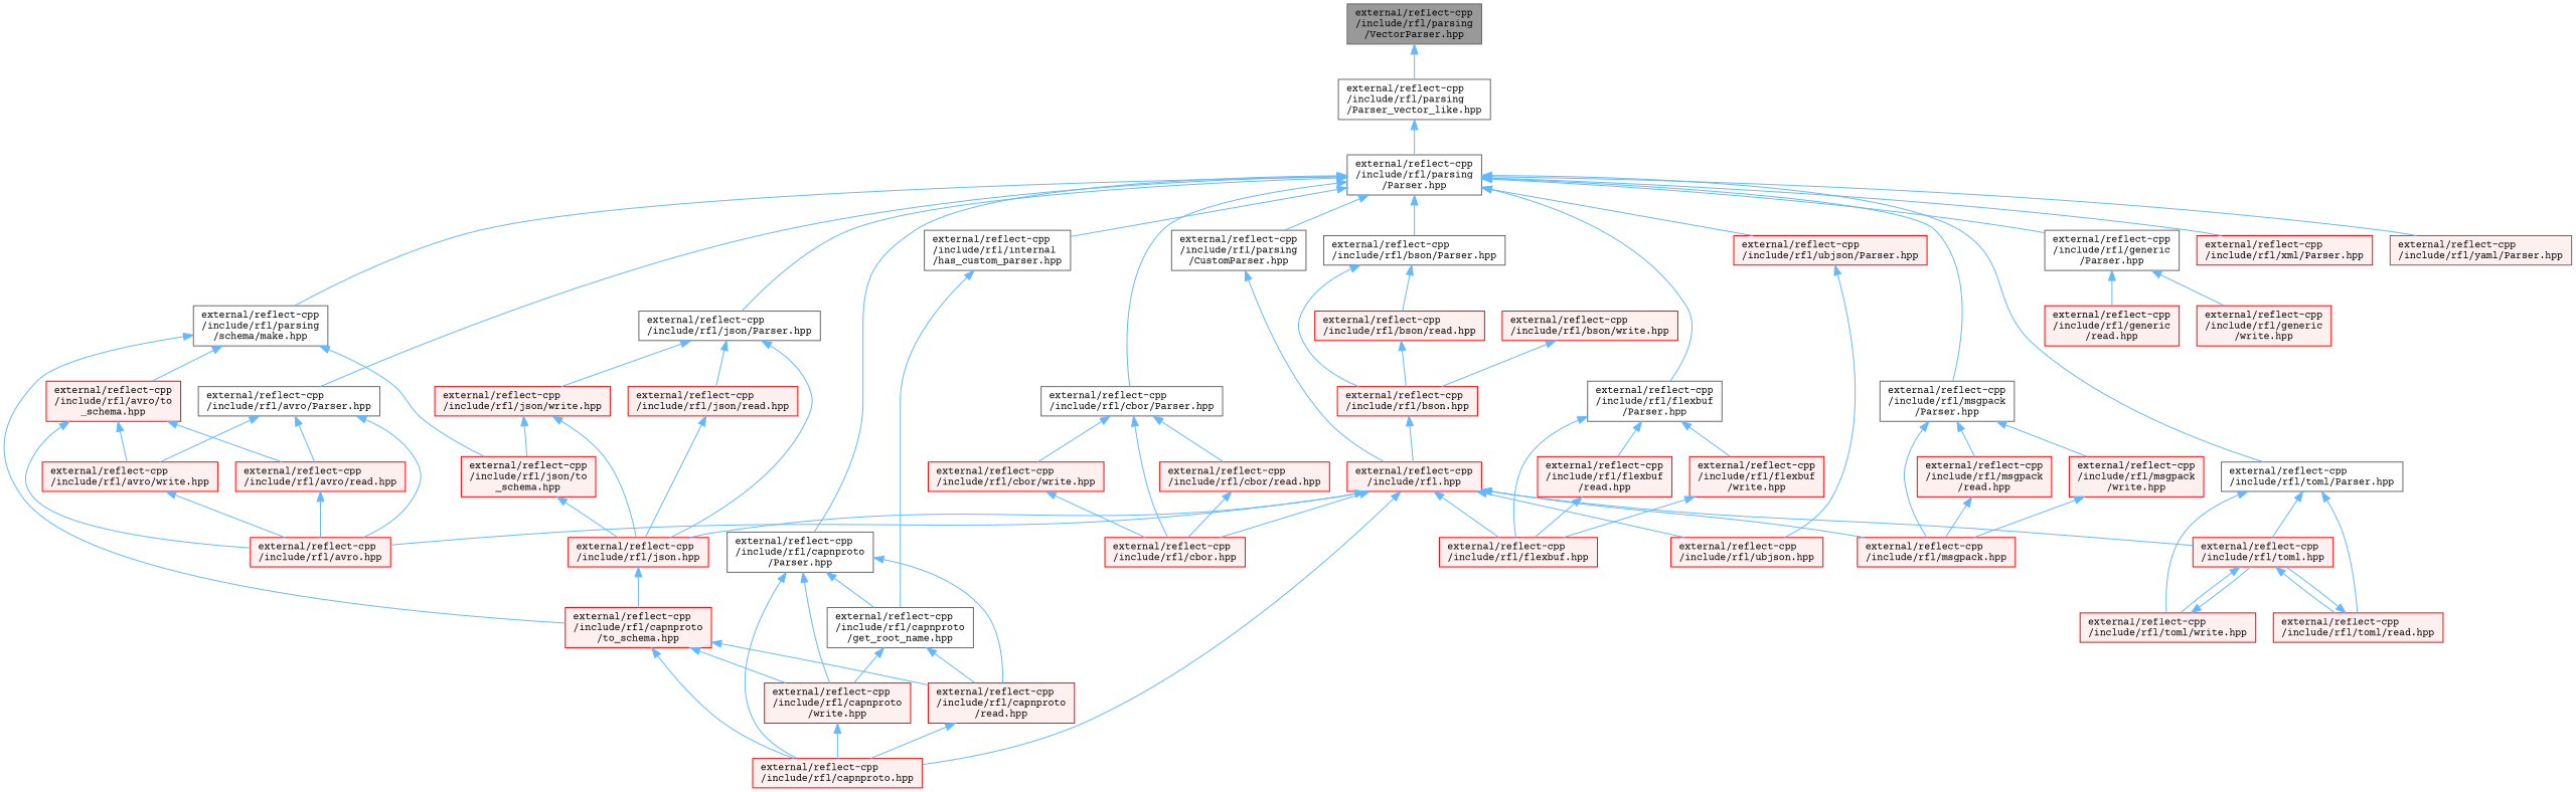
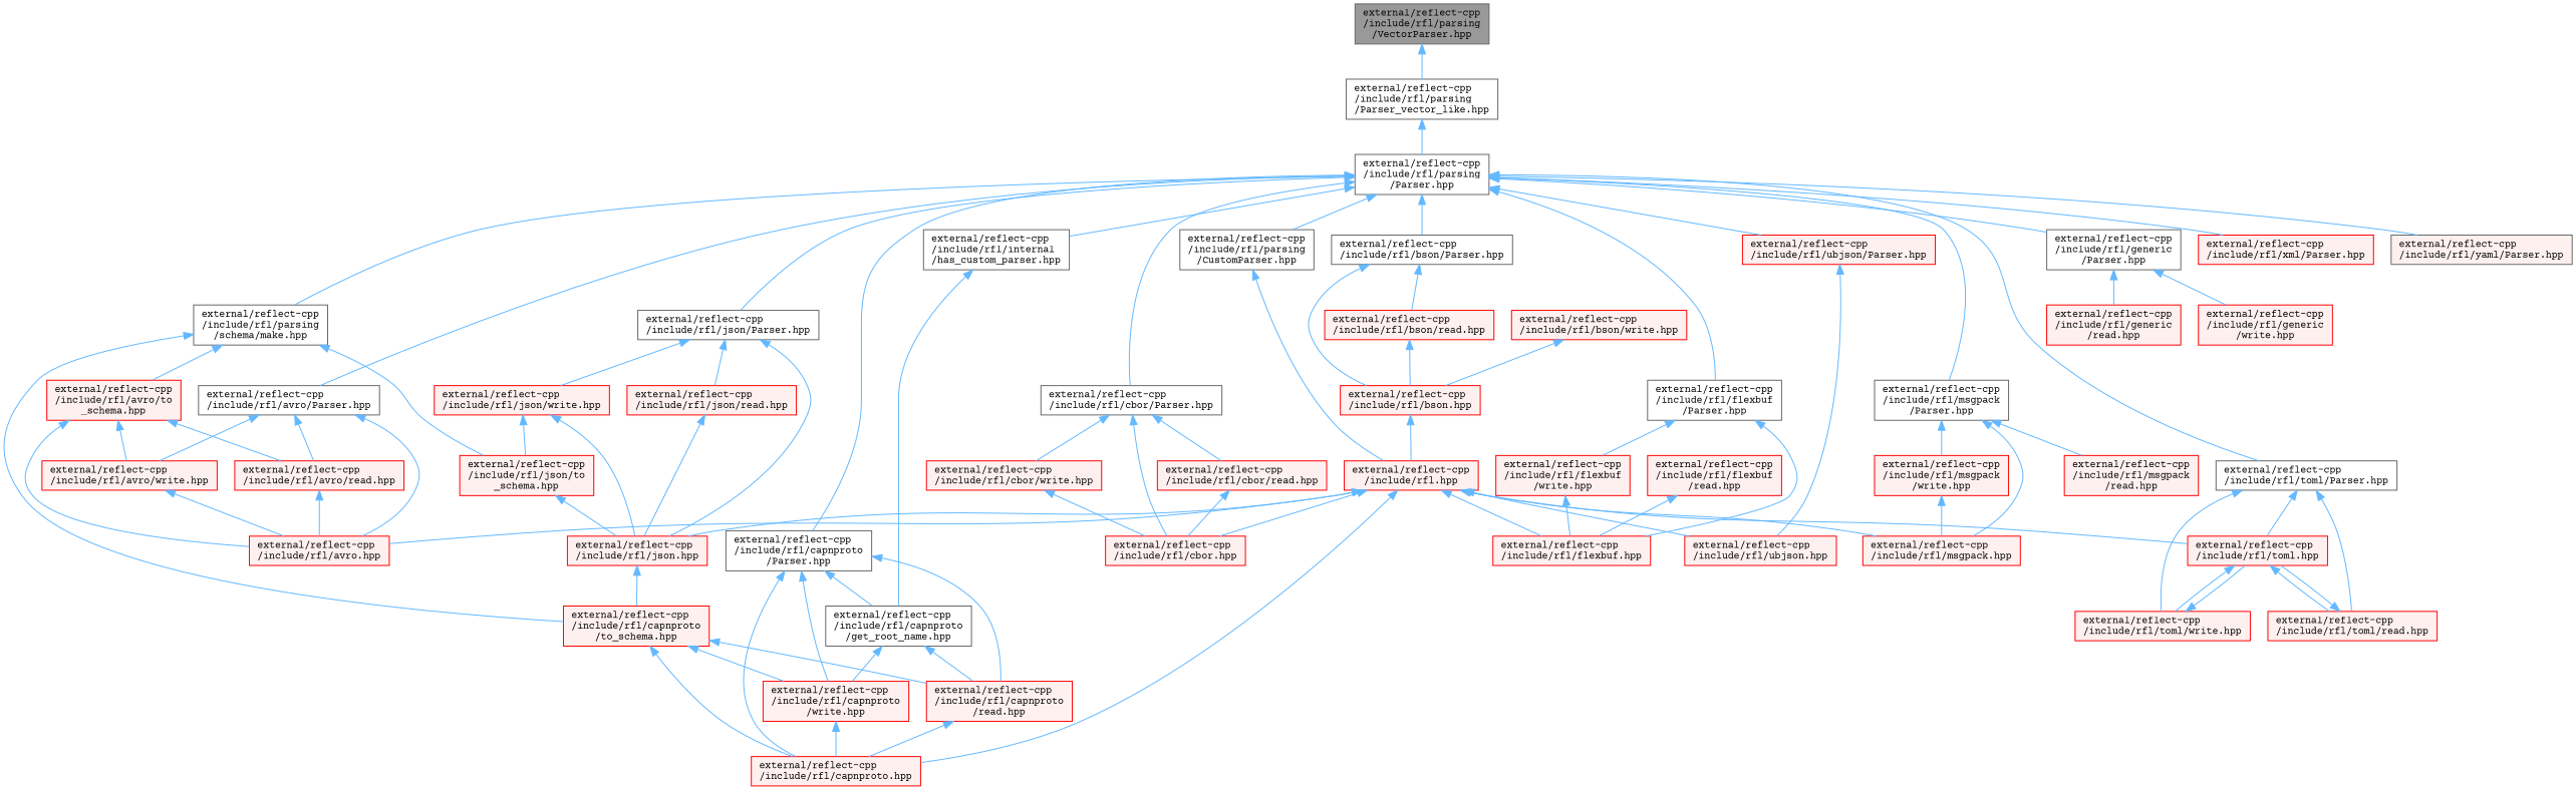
  digraph {
    fontname="Courier Prime"
    node [color=red fillcolor="#FFF0F0" fontname="Courier Prime" fontsize=10 shape=box style=filled]
    edge [color=steelblue1 dir=back fontname="Courier Prime" fontsize=10 labelfontname=Helvetica labelfontsize=10 style=solid]
    n1 [color=gray40 fillcolor=grey60 fontcolor=black height=0.2 label="external/reflect-cpp\l/include/rfl/parsing\l/VectorParser.hpp" width=0.4]
    n2 [color=grey40 fillcolor=white height=0.2 label="external/reflect-cpp\l/include/rfl/parsing\l/Parser_vector_like.hpp" width=0.4]
    n3 [color=grey40 fillcolor=white height=0.2 label="external/reflect-cpp\l/include/rfl/parsing\l/Parser.hpp" width=0.4]
    n4 [color=grey40 fillcolor=white height=0.2 label="external/reflect-cpp\l/include/rfl/avro/Parser.hpp" width=0.4]
    n5 [color=grey40 fillcolor=white height=0.2 label="external/reflect-cpp\l/include/rfl/bson/Parser.hpp" width=0.4]
    n6 [color=grey40 fillcolor=white height=0.2 label="external/reflect-cpp\l/include/rfl/capnproto\l/Parser.hpp" width=0.4]
    n7 [color=grey40 fillcolor=white height=0.2 label="external/reflect-cpp\l/include/rfl/cbor/Parser.hpp" width=0.4]
    n8 [color=grey40 fillcolor=white height=0.2 label="external/reflect-cpp\l/include/rfl/flexbuf\l/Parser.hpp" width=0.4]
    n9 [color=grey40 fillcolor=white height=0.2 label="external/reflect-cpp\l/include/rfl/generic\l/Parser.hpp" width=0.4]
    n10 [color=grey40 fillcolor=white height=0.2 label="external/reflect-cpp\l/include/rfl/internal\l/has_custom_parser.hpp" width=0.4]
    n11 [color=grey40 fillcolor=white height=0.2 label="external/reflect-cpp\l/include/rfl/json/Parser.hpp" width=0.4]
    n12 [color=grey40 fillcolor=white height=0.2 label="external/reflect-cpp\l/include/rfl/msgpack\l/Parser.hpp" width=0.4]
    n13 [color=grey40 fillcolor=white height=0.2 label="external/reflect-cpp\l/include/rfl/parsing\l/CustomParser.hpp" width=0.4]
    n14 [color=grey40 fillcolor=white height=0.2 label="external/reflect-cpp\l/include/rfl/parsing\l/schema/make.hpp" width=0.4]
    n15 [color=grey40 fillcolor=white height=0.2 label="external/reflect-cpp\l/include/rfl/toml/Parser.hpp" width=0.4]
    n16 [height=0.2 label="external/reflect-cpp\l/include/rfl/ubjson/Parser.hpp" width=0.4]
    n17 [height=0.2 label="external/reflect-cpp\l/include/rfl/xml/Parser.hpp" width=0.4]
    n18 [color=grey40 height=0.2 label="external/reflect-cpp\l/include/rfl/yaml/Parser.hpp" width=0.4]
    n19 [height=0.2 label="external/reflect-cpp\l/include/rfl/avro.hpp" width=0.4]
    n20 [height=0.2 label="external/reflect-cpp\l/include/rfl/avro/read.hpp" width=0.4]
    n21 [height=0.2 label="external/reflect-cpp\l/include/rfl/avro/write.hpp" width=0.4]
    n22 [height=0.2 label="external/reflect-cpp\l/include/rfl/bson.hpp" width=0.4]
    n23 [height=0.2 label="external/reflect-cpp\l/include/rfl/bson/read.hpp" width=0.4]
    n24 [height=0.2 label="external/reflect-cpp\l/include/rfl/capnproto.hpp" width=0.4]
    n25 [color=grey40 fillcolor=white height=0.2 label="external/reflect-cpp\l/include/rfl/capnproto\l/get_root_name.hpp" width=0.4]
    n26 [height=0.2 label="external/reflect-cpp\l/include/rfl/capnproto\l/read.hpp" width=0.4]
    n27 [height=0.2 label="external/reflect-cpp\l/include/rfl/capnproto\l/write.hpp" width=0.4]
    n28 [height=0.2 label="external/reflect-cpp\l/include/rfl/cbor.hpp" width=0.4]
    n29 [height=0.2 label="external/reflect-cpp\l/include/rfl/cbor/read.hpp" width=0.4]
    n30 [height=0.2 label="external/reflect-cpp\l/include/rfl/cbor/write.hpp" width=0.4]
    n31 [height=0.2 label="external/reflect-cpp\l/include/rfl/flexbuf.hpp" width=0.4]
    n32 [height=0.2 label="external/reflect-cpp\l/include/rfl/flexbuf\l/read.hpp" width=0.4]
    n33 [height=0.2 label="external/reflect-cpp\l/include/rfl/flexbuf\l/write.hpp" width=0.4]
    n34 [height=0.2 label="external/reflect-cpp\l/include/rfl/generic\l/read.hpp" width=0.4]
    n35 [height=0.2 label="external/reflect-cpp\l/include/rfl/generic\l/write.hpp" width=0.4]
    n36 [height=0.2 label="external/reflect-cpp\l/include/rfl/json.hpp" width=0.4]
    n37 [height=0.2 label="external/reflect-cpp\l/include/rfl/json/read.hpp" width=0.4]
    n38 [height=0.2 label="external/reflect-cpp\l/include/rfl/json/write.hpp" width=0.4]
    n39 [height=0.2 label="external/reflect-cpp\l/include/rfl/msgpack.hpp" width=0.4]
    n40 [height=0.2 label="external/reflect-cpp\l/include/rfl/msgpack\l/read.hpp" width=0.4]
    n41 [height=0.2 label="external/reflect-cpp\l/include/rfl/msgpack\l/write.hpp" width=0.4]
    n42 [height=0.2 label="external/reflect-cpp\l/include/rfl.hpp" width=0.4]
    n43 [height=0.2 label="external/reflect-cpp\l/include/rfl/avro/to\l_schema.hpp" width=0.4]
    n44 [height=0.2 label="external/reflect-cpp\l/include/rfl/capnproto\l/to_schema.hpp" width=0.4]
    n45 [height=0.2 label="external/reflect-cpp\l/include/rfl/json/to\l_schema.hpp" width=0.4]
    n46 [height=0.2 label="external/reflect-cpp\l/include/rfl/toml.hpp" width=0.4]
    n47 [height=0.2 label="external/reflect-cpp\l/include/rfl/toml/read.hpp" width=0.4]
    n48 [height=0.2 label="external/reflect-cpp\l/include/rfl/toml/write.hpp" width=0.4]
    n49 [height=0.2 label="external/reflect-cpp\l/include/rfl/ubjson.hpp" width=0.4]
    n50 [height=0.2 label="external/reflect-cpp\l/include/rfl/bson/write.hpp" width=0.4]
    n1 -> n2
    n2 -> n3
    n3 -> n4
    n3 -> n5
    n3 -> n6
    n3 -> n7
    n3 -> n8
    n3 -> n9
    n3 -> n10
    n3 -> n11
    n3 -> n12
    n3 -> n13
    n3 -> n14
    n3 -> n15
    n3 -> n16
    n3 -> n17
    n3 -> n18
    n4 -> n19
    n4 -> n20
    n4 -> n21
    n5 -> n22
    n5 -> n23
    n6 -> n24
    n6 -> n25
    n6 -> n26
    n6 -> n27
    n7 -> n28
    n7 -> n29
    n7 -> n30
    n8 -> n31
-   n8 -> n32
    n8 -> n33
    n9 -> n34
    n9 -> n35
    n10 -> n25
    n11 -> n36
    n11 -> n37
    n11 -> n38
    n12 -> n39
    n12 -> n40
    n12 -> n41
    n13 -> n42
    n14 -> n43
    n14 -> n44
    n14 -> n45
    n15 -> n46
    n15 -> n47
    n15 -> n48
    n16 -> n49
    n20 -> n19
    n21 -> n19
    n22 -> n42
    n23 -> n22
    n25 -> n26
    n25 -> n27
    n26 -> n24
    n27 -> n24
    n29 -> n28
    n30 -> n28
    n32 -> n31
    n33 -> n31
    n36 -> n44
    n37 -> n36
    n38 -> n36
    n38 -> n45
-   n40 -> n39
    n41 -> n39
    n42 -> n19
    n42 -> n24
    n42 -> n28
    n42 -> n31
    n42 -> n36
    n42 -> n39
    n42 -> n46
    n42 -> n49
    n43 -> n19
    n43 -> n20
    n43 -> n21
    n44 -> n24
    n44 -> n26
    n44 -> n27
    n45 -> n36
    n46 -> n47
    n46 -> n48
    n47 -> n46
    n48 -> n46
    n50 -> n22
  }
